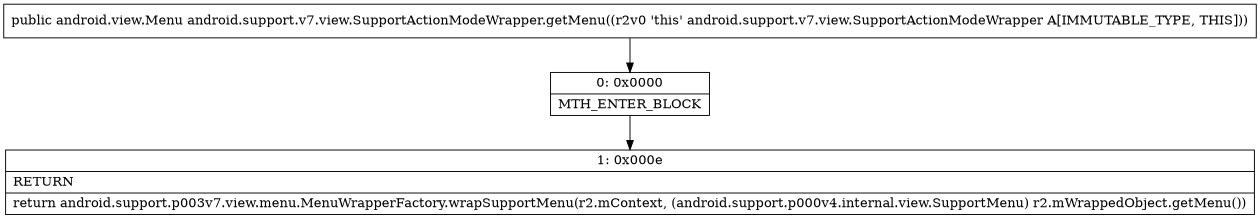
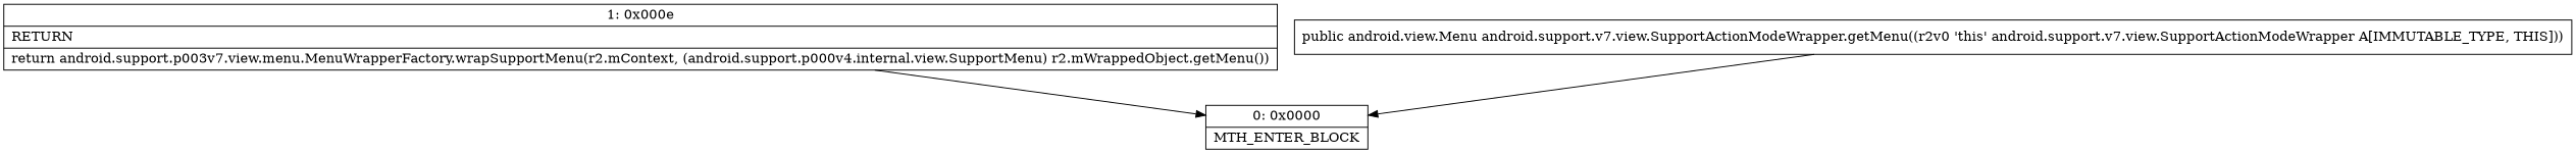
  digraph {
    node [shape=record]
    n1 [label="{0\:\ 0x0000|MTH_ENTER_BLOCK\l}"]
    n2 [label="{1\:\ 0x000e|RETURN\l|return android.support.p003v7.view.menu.MenuWrapperFactory.wrapSupportMenu(r2.mContext, (android.support.p000v4.internal.view.SupportMenu) r2.mWrappedObject.getMenu())\l}"]
    n3 [label="{public android.view.Menu android.support.v7.view.SupportActionModeWrapper.getMenu((r2v0 'this' android.support.v7.view.SupportActionModeWrapper A[IMMUTABLE_TYPE, THIS])) }"]
-   n1 -> n2
+   n2 -> n1
    n3 -> n1
  }
